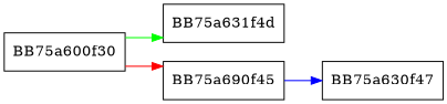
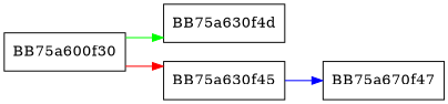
  digraph {
    rankdir=LR
    splines=ortho
    node [shape=box]
    n1 [label=BB75a600f30]
-   BB75a630f4d [label=BB75a631f4d]
-   BB75a630f45 [label=BB75a690f45]
-   BB75a630f47
+   BB75a630f4d
+   BB75a630f45
+   BB75a630f47 [label=BB75a670f47]
    n1 -> BB75a630f4d [color=green]
    n1 -> BB75a630f45 [color=red]
    BB75a630f45 -> BB75a630f47 [color=blue]
  }
